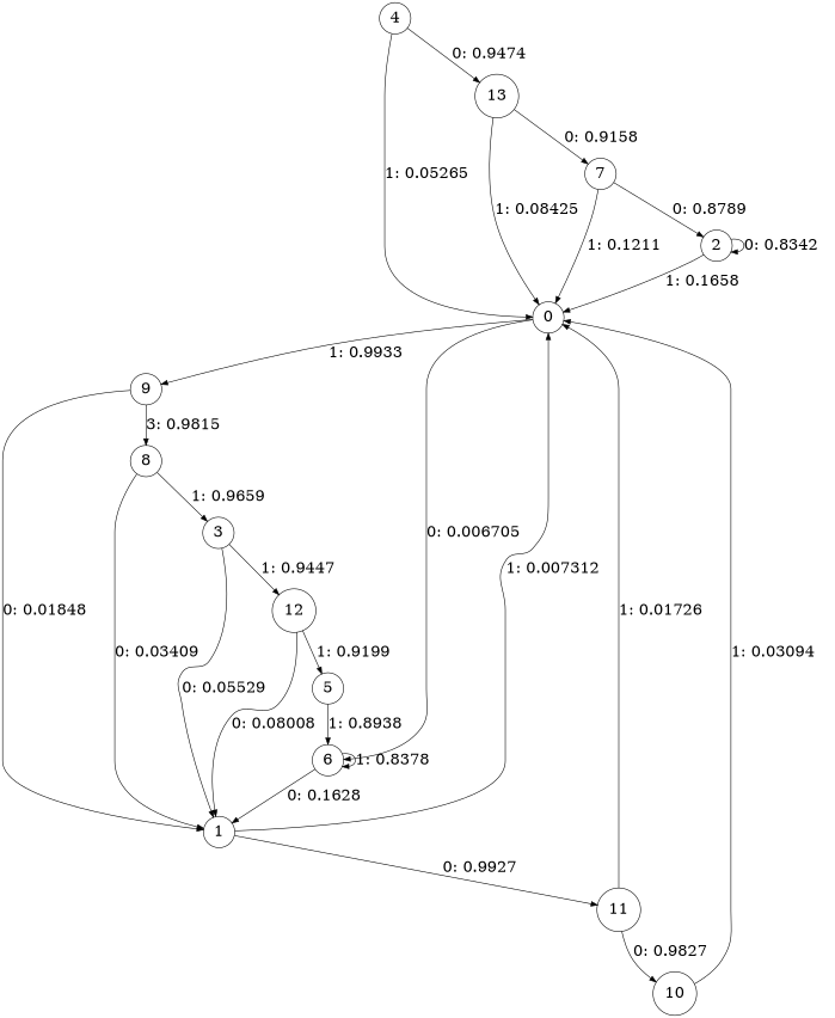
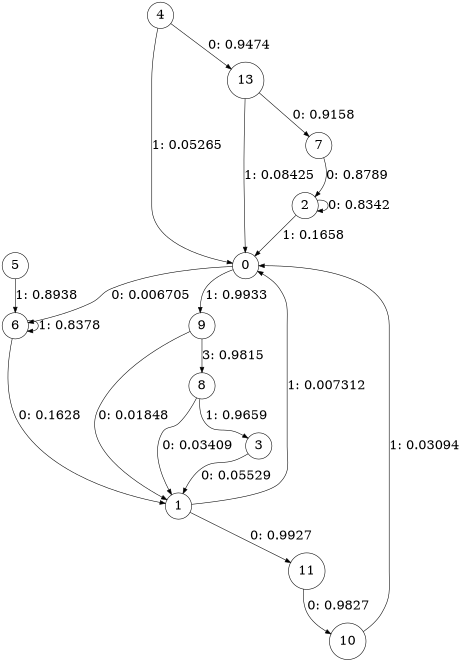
  digraph {
    node [fontsize=24 shape=circle]
    edge [fontsize=24]
    0
    9
    6
    1
    11
    8
    10
    3
    2
-   12
    5
    4
    13
    7
    0 -> 9 [label="1: 0.9933   "]
    0 -> 6 [label="0: 0.006705  "]
    9 -> 1 [label="0: 0.01848  "]
    9 -> 8 [label="3: 0.9815   "]
    6 -> 6 [label="1: 0.8378   "]
    6 -> 1 [label="0: 0.1628   "]
    1 -> 0 [label="1: 0.007312  "]
    1 -> 11 [label="0: 0.9927   "]
-   11 -> 0 [label="1: 0.01726  "]
    11 -> 10 [label="0: 0.9827   "]
    8 -> 1 [label="0: 0.03409  "]
    8 -> 3 [label="1: 0.9659   "]
    10 -> 0 [label="1: 0.03094  "]
    3 -> 1 [label="0: 0.05529  "]
-   3 -> 12 [label="1: 0.9447   "]
    2 -> 0 [label="1: 0.1658   "]
    2 -> 2 [label="0: 0.8342   "]
-   12 -> 1 [label="0: 0.08008  "]
-   12 -> 5 [label="1: 0.9199   "]
    5 -> 6 [label="1: 0.8938   "]
    4 -> 0 [label="1: 0.05265  "]
    4 -> 13 [label="0: 0.9474   "]
    13 -> 0 [label="1: 0.08425  "]
    13 -> 7 [label="0: 0.9158   "]
-   7 -> 0 [label="1: 0.1211   "]
    7 -> 2 [label="0: 0.8789   "]
  }
